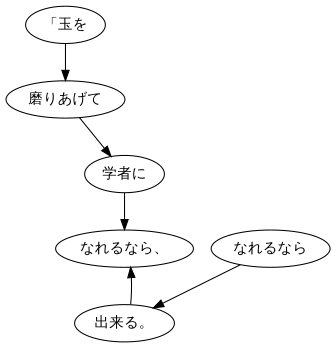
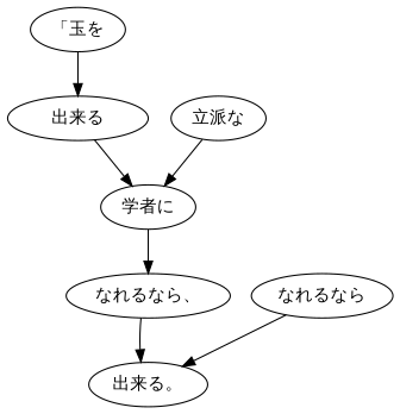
  digraph {
    n1 [label="「玉を"]
-   n2 [label="磨りあげて"]
+   n2 [label="出来る"]
    n3 [label="学者に"]
    n4 [label="なれるなら、"]
    n5 [label="出来る。"]
+   n6 [label="立派な"]
    n7 [label="なれるなら"]
    n1 -> n2
    n2 -> n3
    n3 -> n4
-   n5 -> n4
+   n4 -> n5
+   n6 -> n3
    n7 -> n5
  }
